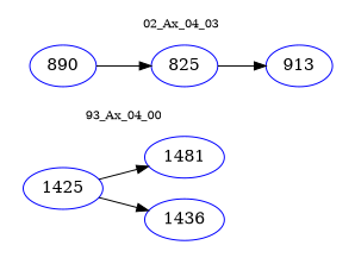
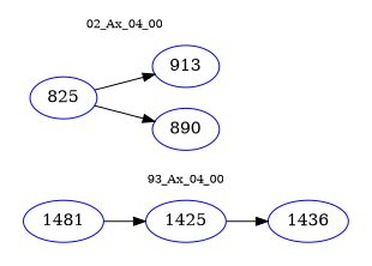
  digraph {
    rankdir=LR
    node [color=blue]
    edge [color=black]
    n1 [label=1425]
    n2 [label=1436]
    n3 [label=1481]
    n4 [label=825]
    n5 [label=890]
    n6 [label=913]
    subgraph cluster_1 {
      color=white
      fontsize=10
      label="93_Ax_04_00"
      n1
      n2
      n3
    }
    subgraph cluster_2 {
      color=white
      fontsize=10
-     label="02_Ax_04_03"
+     label="02_Ax_04_00"
      n4
      n5
      n6
    }
    n1 -> n2
-   n1 -> n3
-   n5 -> n4
+   n3 -> n1
+   n4 -> n5
    n4 -> n6
  }
